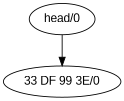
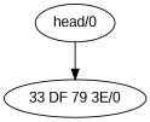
  digraph {
    nodesep=1.0
    fontname="Liberation Sans"
    node [fontname="Liberation Sans"]
    n1 [label="head/0"]
-   n2 [label="33 DF 99 3E/0"]
+   n2 [label="33 DF 79 3E/0"]
    n1 -> n2 [fontname="Liberation Sans"]
  }
